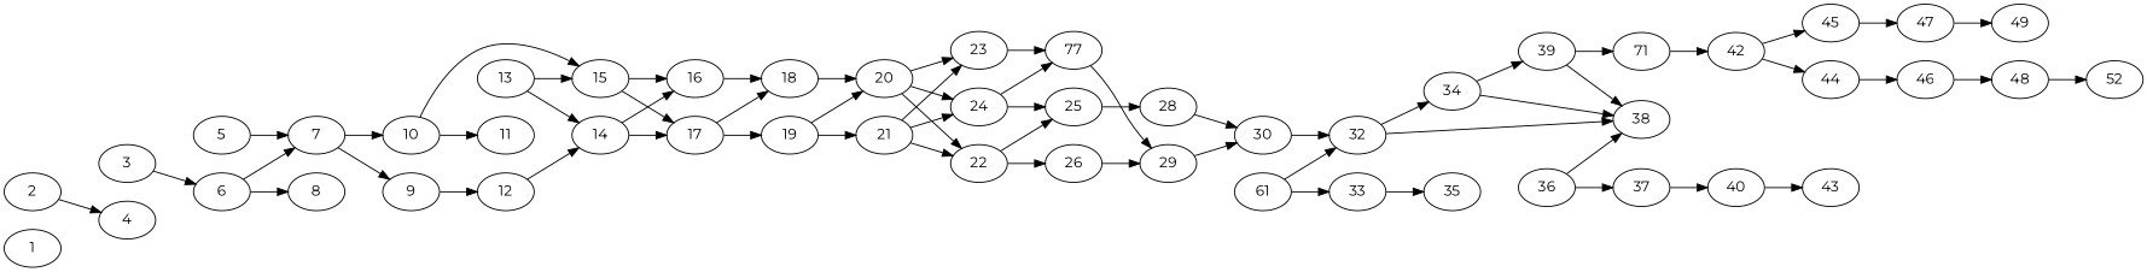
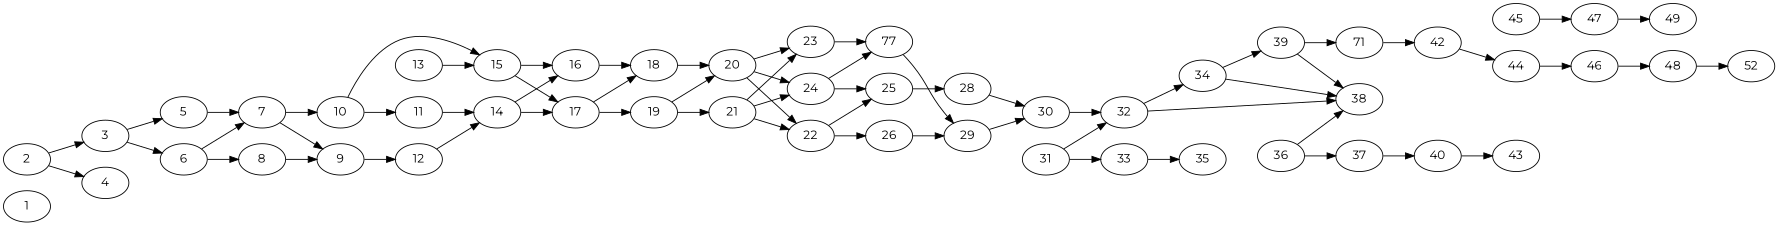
  digraph {
    fontname=Montserrat
    rankdir=LR
    node [alpha=0.15 fontname=Montserrat]
    edge [fontname=Montserrat]
    1 [alpha=0.04 expect_size=47264768]
    2 [alpha=0.12 expect_size=39899136]
    3 [alpha=0.14 expect_size=28277760]
    4 [alpha=0.00 expect_size=51469312]
    5 [alpha=0.02 expect_size=15739904]
    6 [alpha=0.08 expect_size=25287680]
    7 [alpha=0.10 expect_size=51215360]
    8 [alpha=0.01 expect_size=7773184]
    9 [alpha=0.06 expect_size=52339712]
    10 [alpha=0.08 expect_size=24640512]
    12 [alpha=0.18 expect_size=36815872]
    11 [alpha=0.02 expect_size=27628544]
    15 [alpha=0.10 expect_size=51524608]
    14 [expect_size=50616320]
    13 [alpha=0.14 expect_size=17059840]
    16 [alpha=0.14 expect_size=9406464]
    17 [alpha=0.09 expect_size=28241920]
    18 [alpha=0.04 expect_size=5651456]
    19 [alpha=0.06 expect_size=8025088]
    20 [expect_size=22697984]
    21 [alpha=0.03 expect_size=41238528]
    22 [alpha=0.05 expect_size=45595648]
    23 [alpha=0.17 expect_size=40388608]
    24 [alpha=0.09 expect_size=27318272]
    25 [alpha=0.05 expect_size=16203776]
    26 [alpha=0.09 expect_size=40554496]
    n27 [alpha=0.13 expect_size=27058176 label=77]
    28 [alpha=0.18 expect_size=47225856]
    29 [alpha=0.03 expect_size=9530368]
    30 [alpha=0.16 expect_size=22753280]
    32 [expect_size=18375680]
-   31 [alpha=0.19 expect_size=11694080 label=61]
+   31 [alpha=0.19 expect_size=11694080]
    33 [alpha=0.16 expect_size=30268416]
    34 [alpha=0.17 expect_size=23222272]
    38 [alpha=0.02 expect_size=12332032]
    35 [alpha=0.17 expect_size=43462656]
    39 [expect_size=8027136]
    36 [alpha=0.19 expect_size=7116800]
    37 [alpha=0.10 expect_size=28601344]
    n40 [alpha=0.10 expect_size=7251968 label=71]
    40 [expect_size=15596544]
    43 [alpha=0.10 expect_size=41554944]
    42 [alpha=0.03 expect_size=5380096]
    44 [alpha=0.07 expect_size=33222656]
    45 [alpha=0.09 expect_size=25755648]
    46 [alpha=0.05 expect_size=18250752]
    47 [alpha=0.11 expect_size=14872576]
    48 [expect_size=38621184]
    49 [alpha=0.20 expect_size=42719232]
    n50 [alpha=0.13 expect_size=29948928 label=52]
+   2 -> 3
    2 -> 4
+   3 -> 5
    3 -> 6
    5 -> 7
    6 -> 7
    6 -> 8
    7 -> 9
    7 -> 10
+   8 -> 9
    9 -> 12
    10 -> 11
    10 -> 15
    12 -> 14
-   13 -> 14
+   11 -> 14
    15 -> 16
    15 -> 17
    14 -> 16
    14 -> 17
    13 -> 15
    16 -> 18
    17 -> 18
    17 -> 19
    18 -> 20
    19 -> 20
    19 -> 21
    20 -> 22
    20 -> 23
    20 -> 24
    21 -> 22
    21 -> 23
    21 -> 24
    22 -> 25
    22 -> 26
    23 -> n27
    24 -> 25
    24 -> n27
    25 -> 28
    26 -> 29
    n27 -> 29
    28 -> 30
    29 -> 30
    30 -> 32
    32 -> 34
    32 -> 38
    31 -> 32
    31 -> 33
    33 -> 35
    34 -> 38
    34 -> 39
    39 -> 38
    39 -> n40
    36 -> 38
    36 -> 37
    37 -> 40
    n40 -> 42
    40 -> 43
    42 -> 44
-   42 -> 45
    44 -> 46
    45 -> 47
    46 -> 48
    47 -> 49
    48 -> n50
  }
